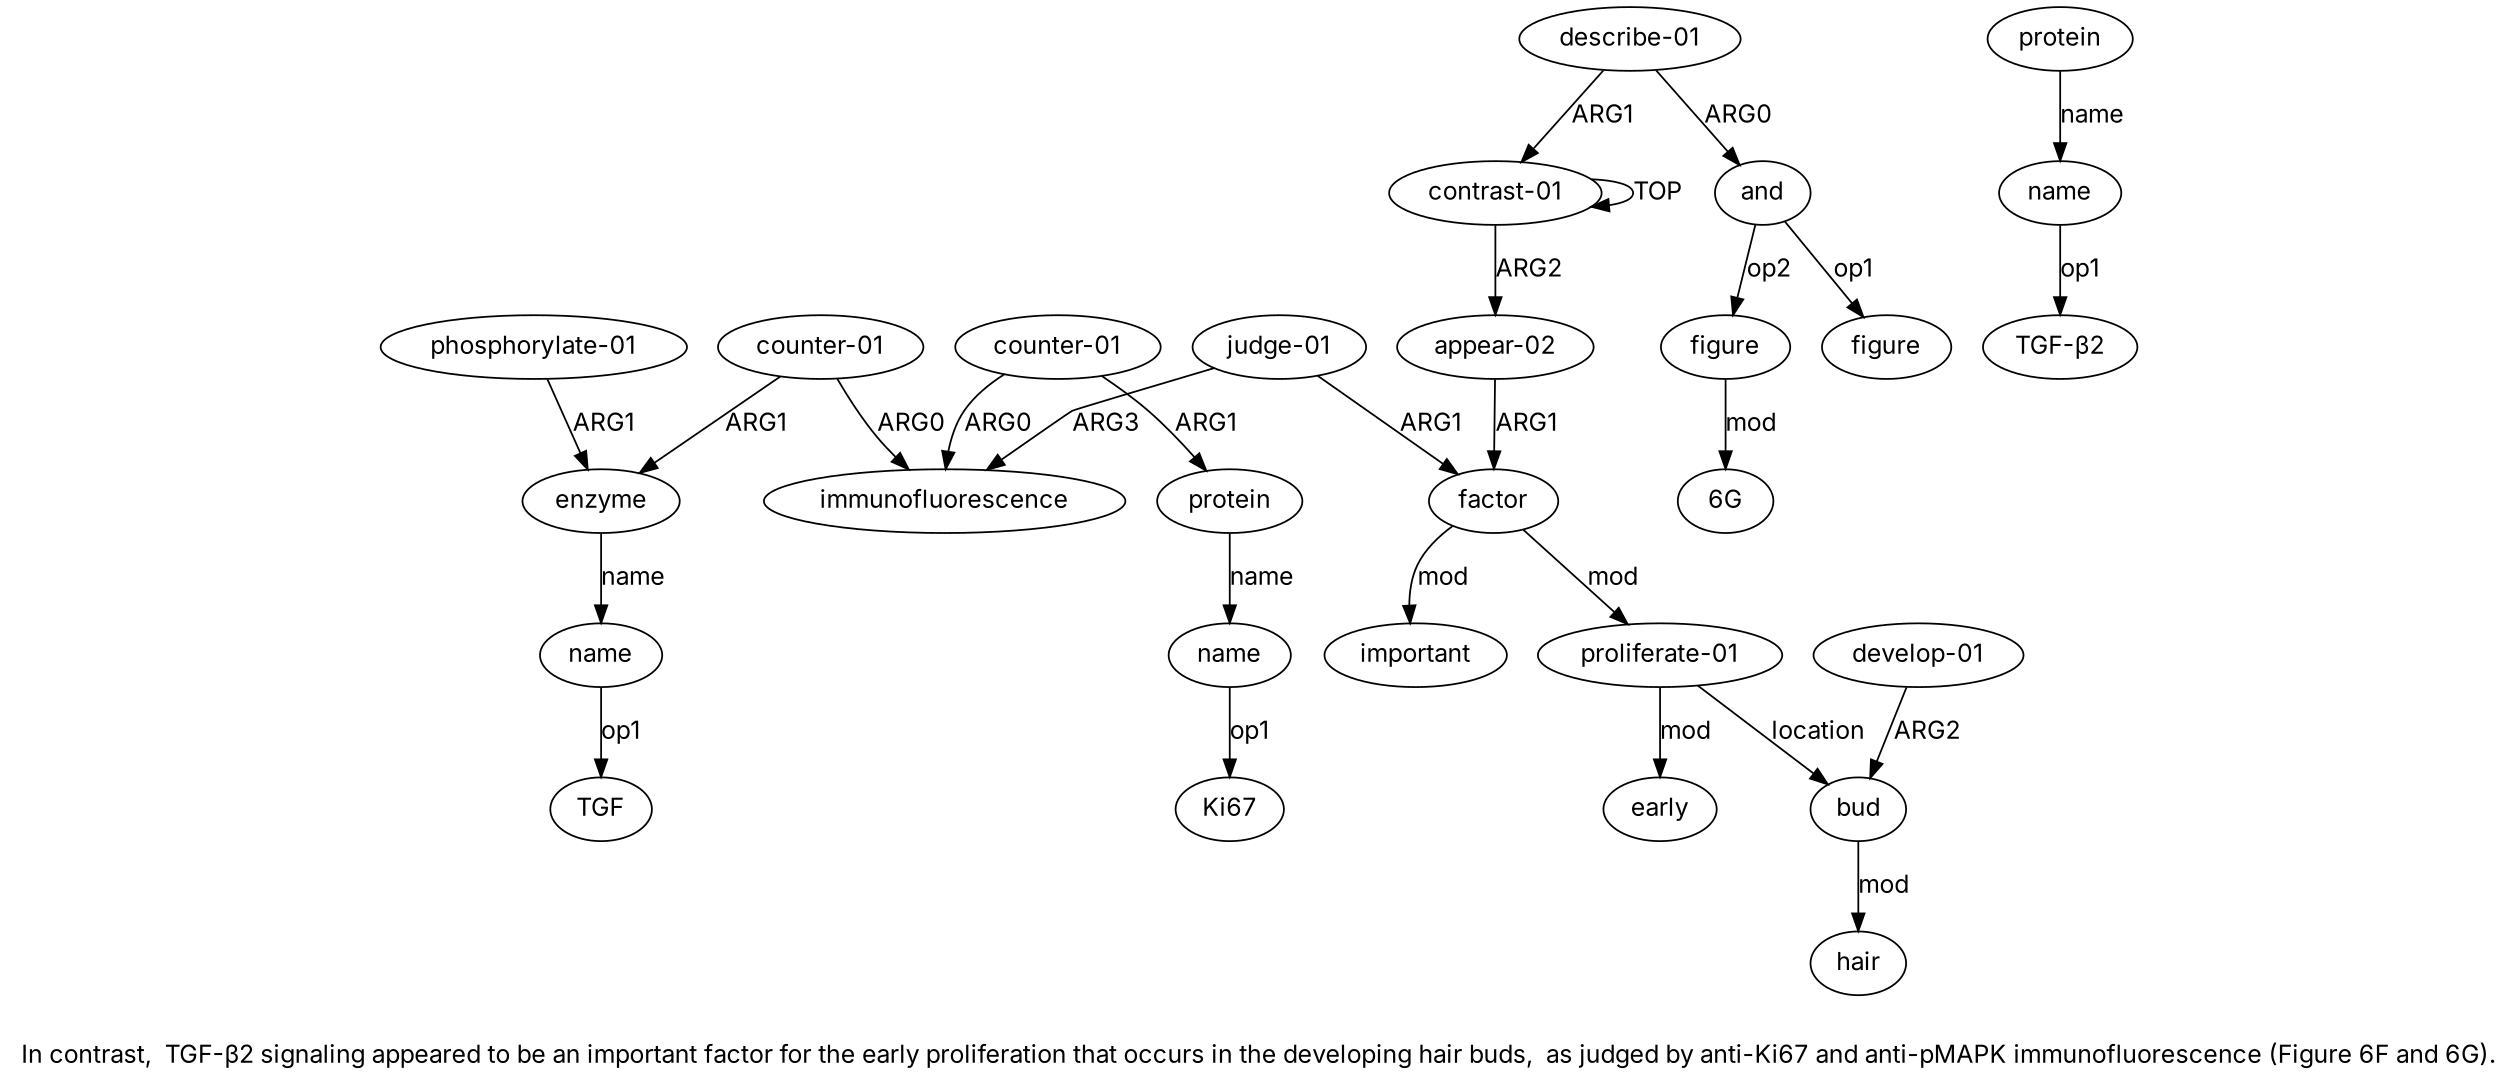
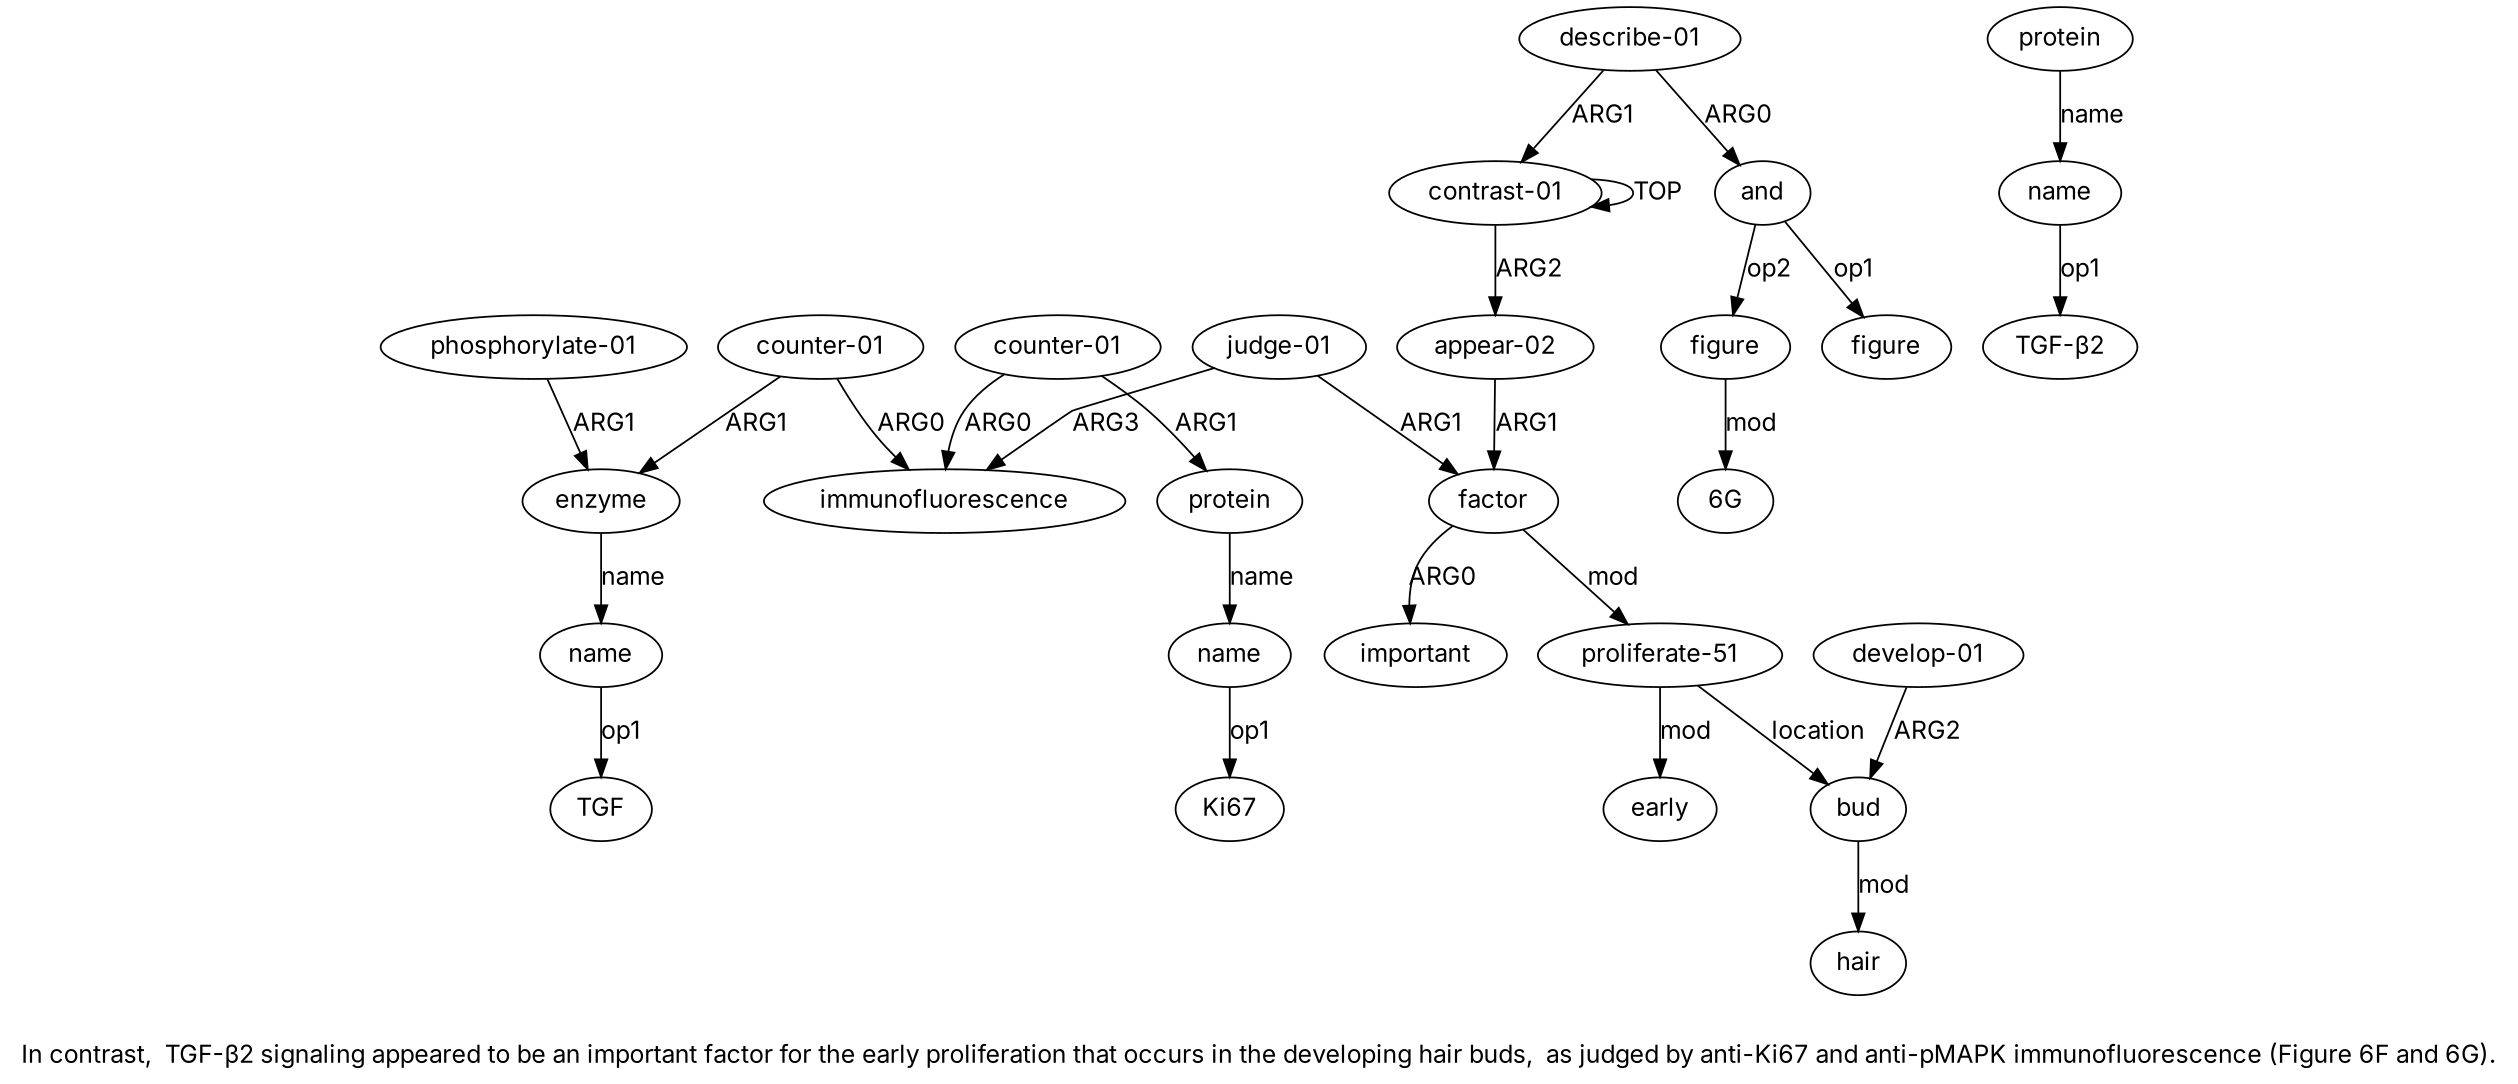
  digraph {
    fontname=Inter
    label="In contrast,  TGF-β2 signaling appeared to be an important factor for the early proliferation that occurs in the developing hair buds,  as judged by anti-Ki67 and anti-pMAPK immunofluorescence (Figure 6F and 6G)."
    node [color=black fontname=Inter gold_ind=-1 gold_label=name test_ind=-1 test_label=name]
    edge [color=black fontname=Inter gold_label=ARG1 test_label=ARG1]
    n1 [gold_ind=20 gold_label="phosphorylate-01" label="phosphorylate-01" test_ind=20 test_label="phosphorylate-01"]
    n2 [gold_ind=18 gold_label=enzyme label=enzyme test_ind=18 test_label=enzyme]
    n3 [gold_ind=19 label=name test_ind=19]
    n4 [gold_label=MAPK label=TGF test_label=MAPK]
    n5 [gold_ind=21 gold_label="describe-01" label="describe-01" test_ind=21 test_label="describe-01"]
    n6 [gold_ind=22 gold_label=and label=and test_ind=22 test_label=and]
    n7 [gold_ind=0 gold_label="contrast-01" label="contrast-01" test_ind=0 test_label="contrast-01"]
    n8 [gold_ind=23 gold_label=figure label=figure test_ind=23 test_label=figure]
    n9 [gold_ind=24 gold_label=figure label=figure test_ind=24 test_label=figure]
    n10 [gold_ind=1 gold_label="appear-02" label="appear-02" test_ind=1 test_label="appear-02"]
    n11 [gold_label="6G" label="6G" test_label="6G"]
    n12 [gold_ind=2 gold_label=factor label=factor test_ind=2 test_label=factor]
    n13 [gold_label=Ki67 label=Ki67 test_label=Ki67]
    n14 [gold_ind=15 gold_label=protein label=protein test_ind=15 test_label=protein]
    n15 [gold_ind=16 label=name test_ind=16]
    n16 [gold_ind=14 gold_label="counter-01" label="counter-01" test_ind=14 test_label="counter-01"]
    n17 [gold_ind=13 gold_label=immunofluorescence label=immunofluorescence test_ind=13 test_label=immunofluorescence]
    n18 [gold_ind=17 gold_label="counter-01" label="counter-01" test_ind=17 test_label="counter-01"]
    n19 [gold_ind=11 label=name test_ind=11]
    n20 [gold_label="TGF-β2" label="TGF-β2" test_label="TGF-β2"]
    n21 [gold_ind=10 gold_label=protein label=protein test_ind=10 test_label=protein]
    n22 [gold_ind=12 gold_label="judge-01" label="judge-01" test_ind=12 test_label="judge-01"]
    n23 [gold_ind=3 gold_label=important label=important test_ind=3 test_label=important]
-   n24 [gold_ind=4 gold_label="proliferate-01" label="proliferate-01" test_ind=4 test_label="proliferate-01"]
+   n24 [gold_ind=4 gold_label="proliferate-01" label="proliferate-51" test_ind=4 test_label="proliferate-01"]
    n25 [gold_ind=5 gold_label=early label=early test_ind=5 test_label=early]
    n26 [gold_ind=6 gold_label=bud label=bud test_ind=6 test_label=bud]
    n27 [gold_ind=7 gold_label=hair label=hair test_ind=7 test_label=hair]
    n28 [gold_ind=8 gold_label="develop-01" label="develop-01" test_ind=8 test_label="develop-01"]
    n1 -> n2 [label=ARG1]
    n2 -> n3 [gold_label=name label=name test_label=name]
    n3 -> n4 [gold_label=op1 label=op1 test_label=op1]
    n5 -> n6 [gold_label=ARG0 label=ARG0 test_label=ARG0]
    n5 -> n7 [label=ARG1]
    n6 -> n8 [gold_label=op1 label=op1 test_label=op1]
    n6 -> n9 [gold_label=op2 label=op2 test_label=op2]
    n7 -> n7 [gold_label=TOP label=TOP test_label=TOP]
    n7 -> n10 [gold_label=ARG2 label=ARG2 test_label=ARG2]
    n9 -> n11 [gold_label=mod label=mod test_label=mod]
    n10 -> n12 [label=ARG1]
-   n12 -> n23 [gold_label=mod label=mod test_label=mod]
+   n12 -> n23 [gold_label=mod label=ARG0 test_label=mod]
    n12 -> n24 [gold_label=mod label=mod test_label=mod]
    n14 -> n15 [gold_label=name label=name test_label=name]
    n15 -> n13 [gold_label=op1 label=op1 test_label=op1]
    n16 -> n14 [label=ARG1]
    n16 -> n17 [gold_label=ARG0 label=ARG0 test_label=ARG0]
    n18 -> n2 [label=ARG1]
    n18 -> n17 [gold_label=ARG0 label=ARG0 test_label=ARG0]
    n19 -> n20 [gold_label=op1 label=op1 test_label=op1]
    n21 -> n19 [gold_label=name label=name test_label=name]
    n22 -> n12 [label=ARG1]
    n22 -> n17 [gold_label=ARG3 label=ARG3 test_label=ARG3]
    n24 -> n25 [gold_label=mod label=mod test_label=mod]
    n24 -> n26 [gold_label=location label=location test_label=location]
    n26 -> n27 [gold_label=mod label=mod test_label=mod]
    n28 -> n26 [gold_label=ARG2 label=ARG2 test_label=ARG2]
  }
